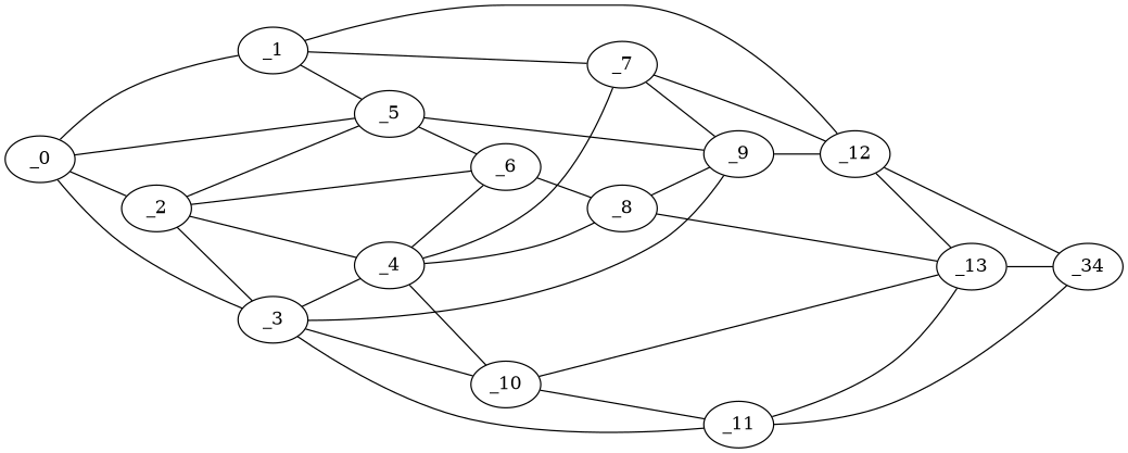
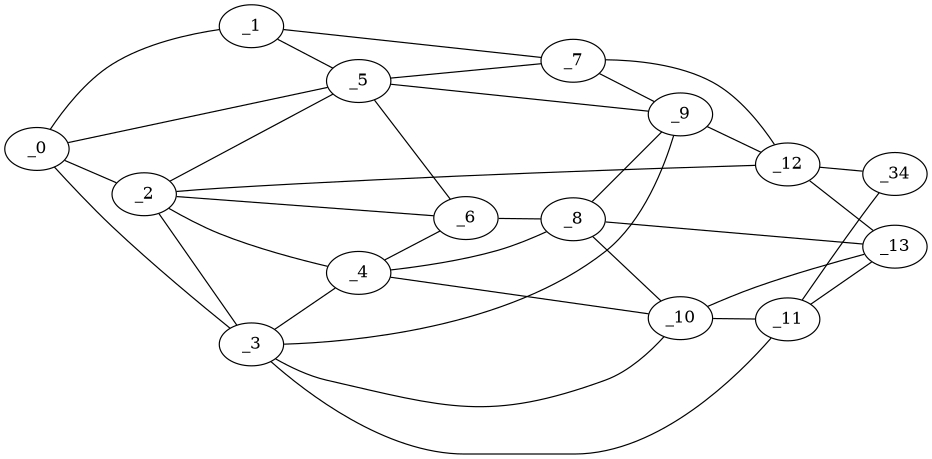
  graph {
    fontname="DejaVu Serif"
    rankdir=LR
    node [fontname="DejaVu Serif" x=80]
    edge [fontname="DejaVu Serif" valence=2]
    _0 [x=66 y=22]
    _1 [y=16]
    _2 [y=43]
    _3 [x=82 y=77]
    _5 [x=88 y=35]
    _7 [x=94 y=30]
    _12 [x=116 y=51]
    _4 [x=84 y=65]
    _6 [x=92 y=48]
    _10 [x=107 y=66]
    _11 [x=111 y=75]
    _9 [x=102 y=42]
    _13 [x=116 y=60]
    n14 [label=_34 x=123 y=71]
    _8 [x=98 y=58]
    _0 -- _1 [valence=1]
    _0 -- _2 [valence=1]
    _0 -- _3 [valence=1]
    _0 -- _5
    _1 -- _5
    _1 -- _7 [valence=1]
-   _1 -- _12 [valence=1]
+   _2 -- _12 [valence=1]
    _2 -- _3
    _2 -- _5
    _2 -- _4
    _2 -- _6
    _3 -- _4 [valence=1]
    _3 -- _10
    _3 -- _11 [valence=1]
    _3 -- _9 [valence=1]
-   _4 -- _7
+   _5 -- _7
    _5 -- _6
    _5 -- _9
    _7 -- _12 [valence=1]
    _7 -- _9
    _12 -- _13
    _12 -- n14 [valence=1]
    _4 -- _6
    _4 -- _10 [valence=1]
    _4 -- _8 [valence=1]
    _6 -- _8
    _10 -- _11
    _10 -- _13
    _11 -- _13 [valence=1]
    _11 -- n14 [valence=1]
    _9 -- _12
-   _13 -- n14 [valence=1]
+   _8 -- _10
    _8 -- _9
    _8 -- _13 [valence=1]
  }
